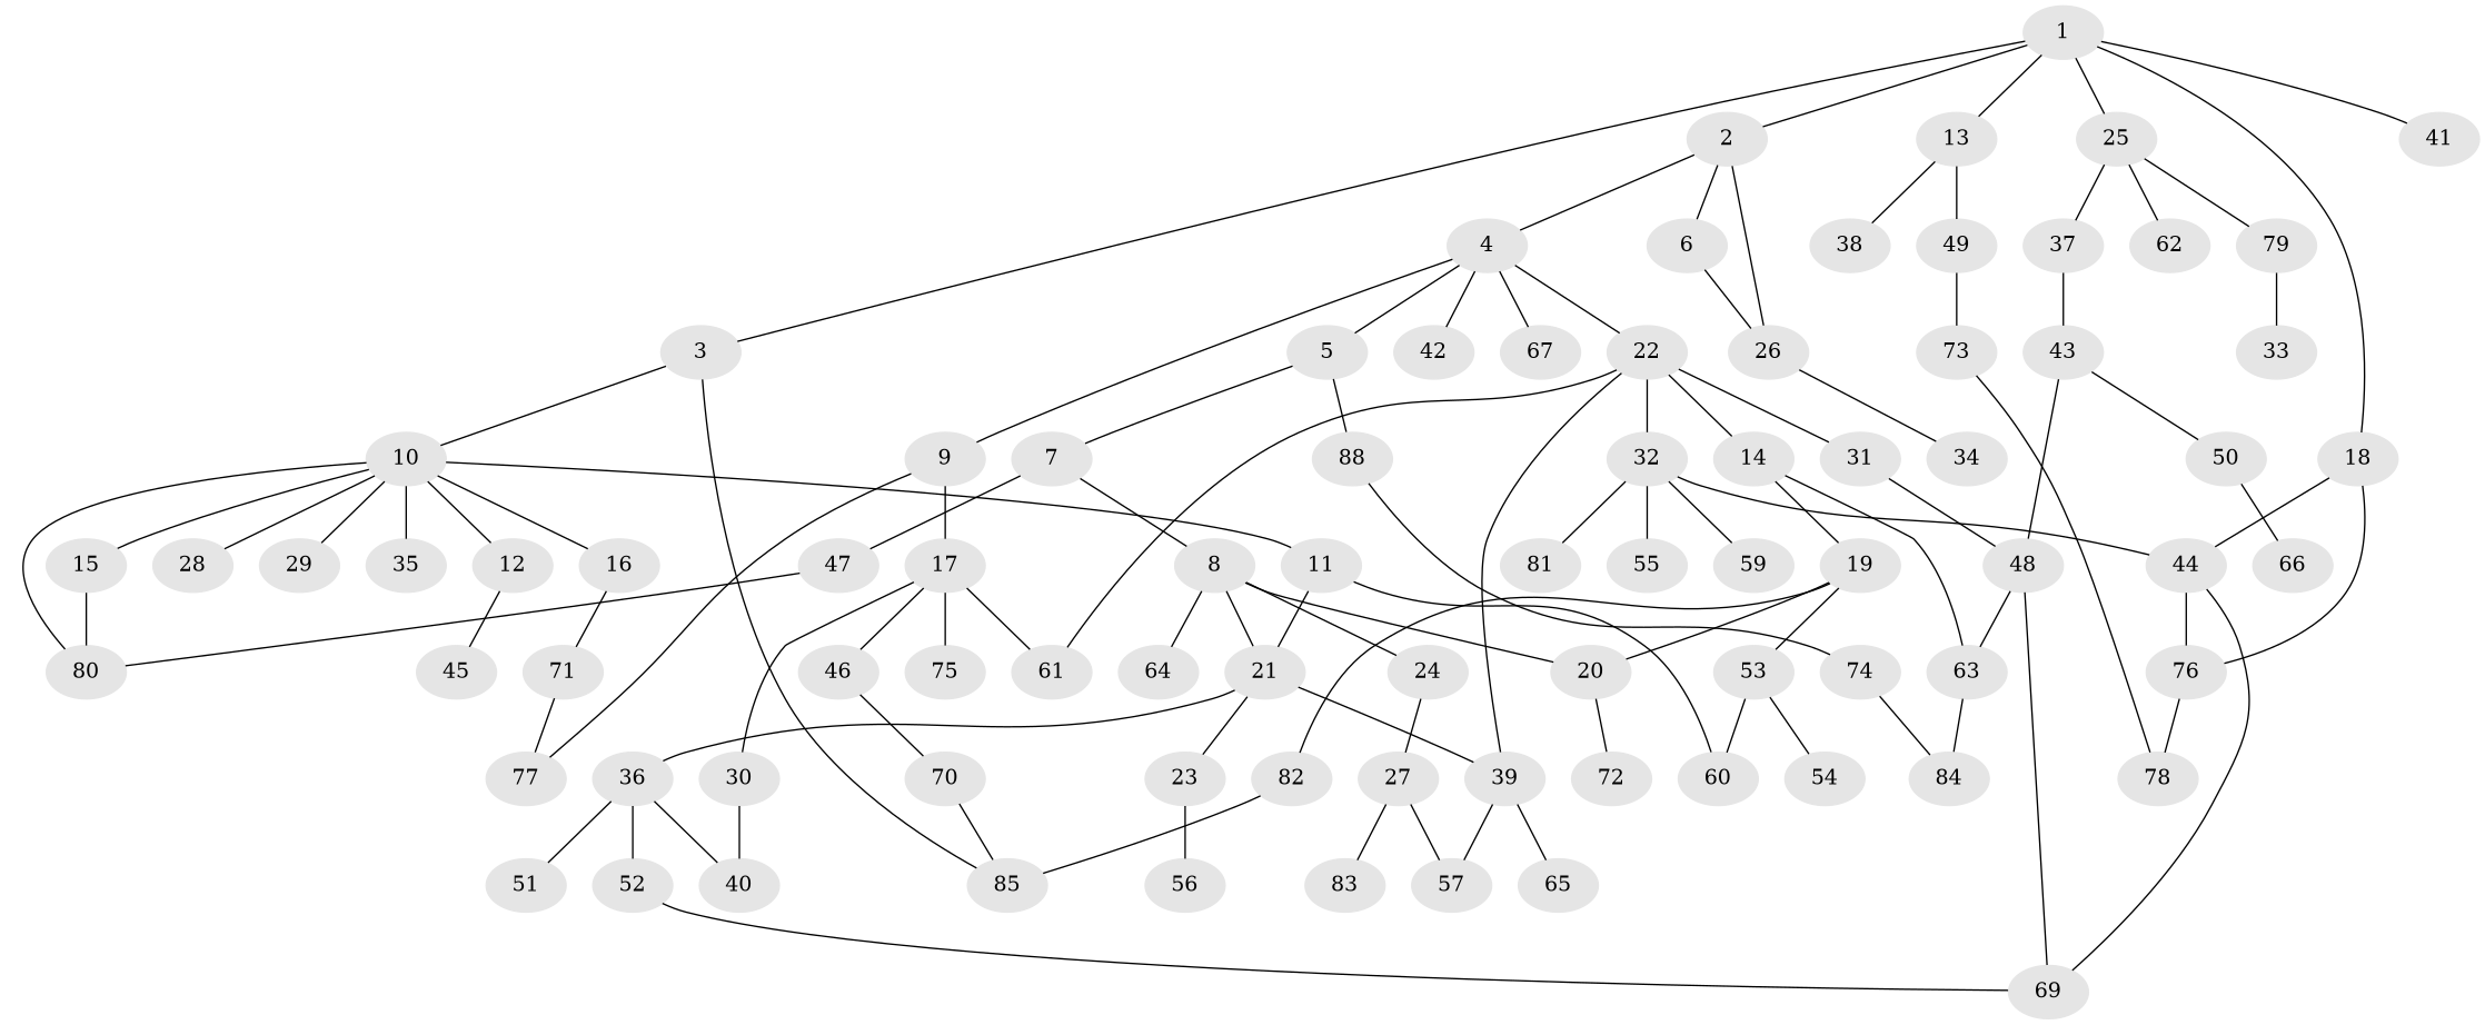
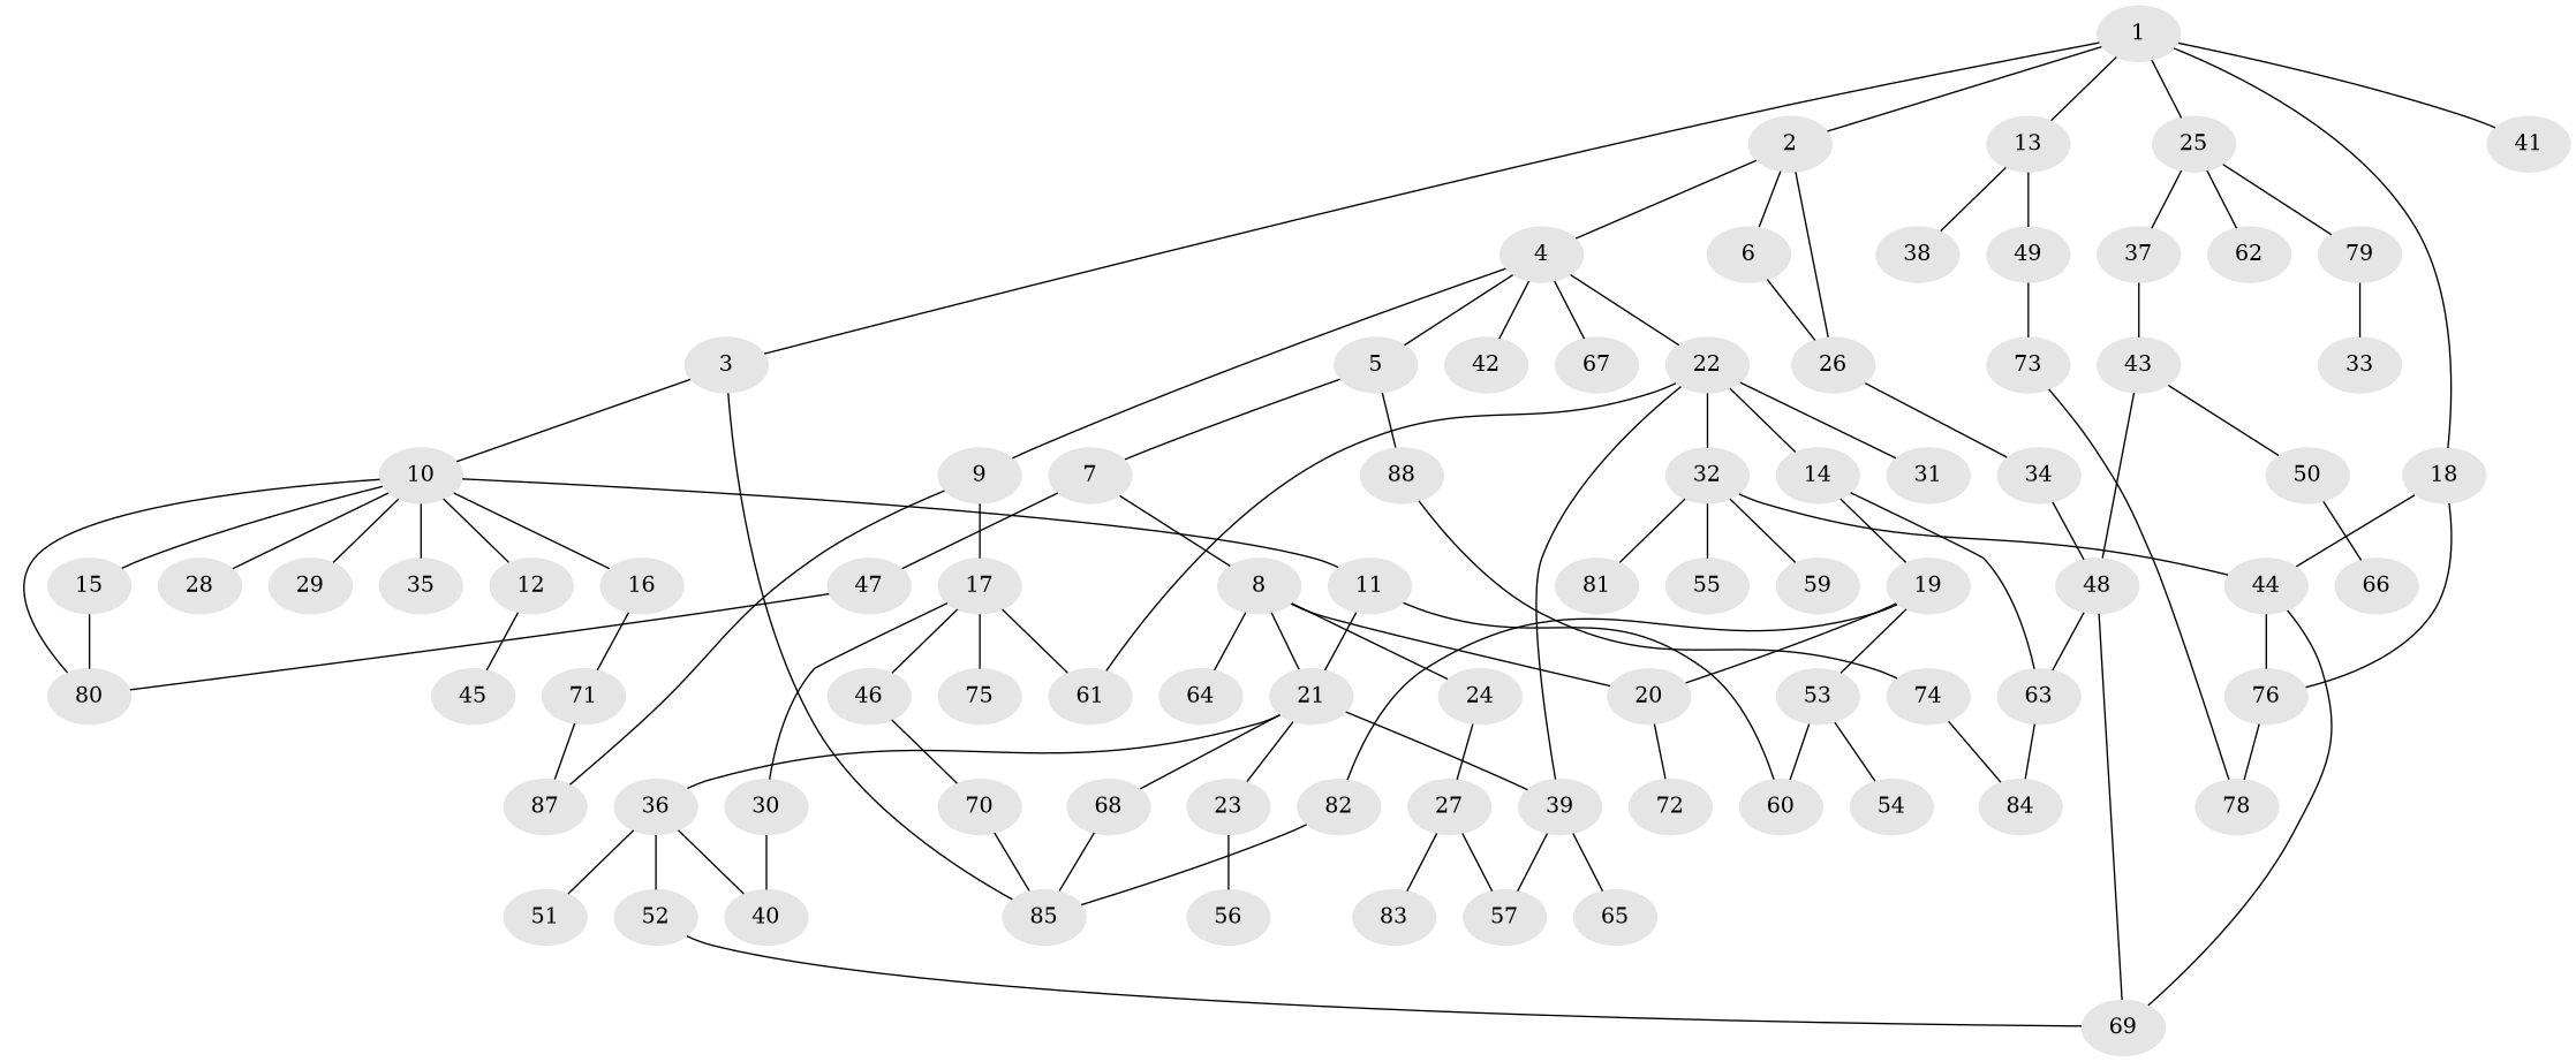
  graph {
    node [color=gray90 style=filled]
    1
    2
    3
    13
    18
    25
    41
    4
    6
    26
    10
    85
    38
    49
    44
    76
    37
    62
    79
    5
    9
    22
    42
    67
    34
    11
    12
    15
    16
    28
    29
    35
    80
    7
    n35 [label=88]
    17
-   77
+   77 [label=87]
    14
    19
    63
    61
    39
    31
    32
    8
    47
    74
    20
    21
    24
    64
    72
    23
    36
+   68
    27
    30
    46
    75
    60
    45
    71
    73
    53
    82
    84
    40
    70
    69
    78
    54
    56
    51
    52
    57
    65
    48
    55
    59
    81
    83
    43
    33
    50
    66
    1 -- 2
    1 -- 3
    1 -- 13
    1 -- 18
    1 -- 25
    1 -- 41
    2 -- 4
    2 -- 6
    2 -- 26
    3 -- 10
    3 -- 85
    13 -- 38
    13 -- 49
    18 -- 44
    18 -- 76
    25 -- 37
    25 -- 62
    25 -- 79
    4 -- 5
    4 -- 9
    4 -- 22
    4 -- 42
    4 -- 67
    6 -- 26
    26 -- 34
    10 -- 11
    10 -- 12
    10 -- 15
    10 -- 16
    10 -- 28
    10 -- 29
    10 -- 35
    10 -- 80
    49 -- 73
    44 -- 76
    44 -- 69
    76 -- 78
    37 -- 43
    79 -- 33
    5 -- 7
    5 -- n35
    9 -- 17
    9 -- 77
    22 -- 14
    22 -- 61
    22 -- 39
    22 -- 31
    22 -- 32
    11 -- 21
    11 -- 60
    12 -- 45
    15 -- 80
    16 -- 71
    7 -- 8
    7 -- 47
    n35 -- 74
    17 -- 61
    17 -- 30
    17 -- 46
    17 -- 75
    14 -- 19
    14 -- 63
    19 -- 20
    19 -- 53
    19 -- 82
    63 -- 84
    39 -- 57
    39 -- 65
-   31 -- 48
+   34 -- 48
    32 -- 44
    32 -- 55
    32 -- 59
    32 -- 81
    8 -- 20
    8 -- 21
    8 -- 24
    8 -- 64
    47 -- 80
    74 -- 84
    20 -- 72
    21 -- 39
    21 -- 23
    21 -- 36
+   21 -- 68
    24 -- 27
    23 -- 56
    36 -- 40
    36 -- 51
    36 -- 52
+   68 -- 85
    27 -- 57
    27 -- 83
    30 -- 40
    46 -- 70
    71 -- 77
    73 -- 78
    53 -- 60
    53 -- 54
    82 -- 85
    70 -- 85
    52 -- 69
    48 -- 63
    48 -- 69
    43 -- 48
    43 -- 50
    50 -- 66
  }
